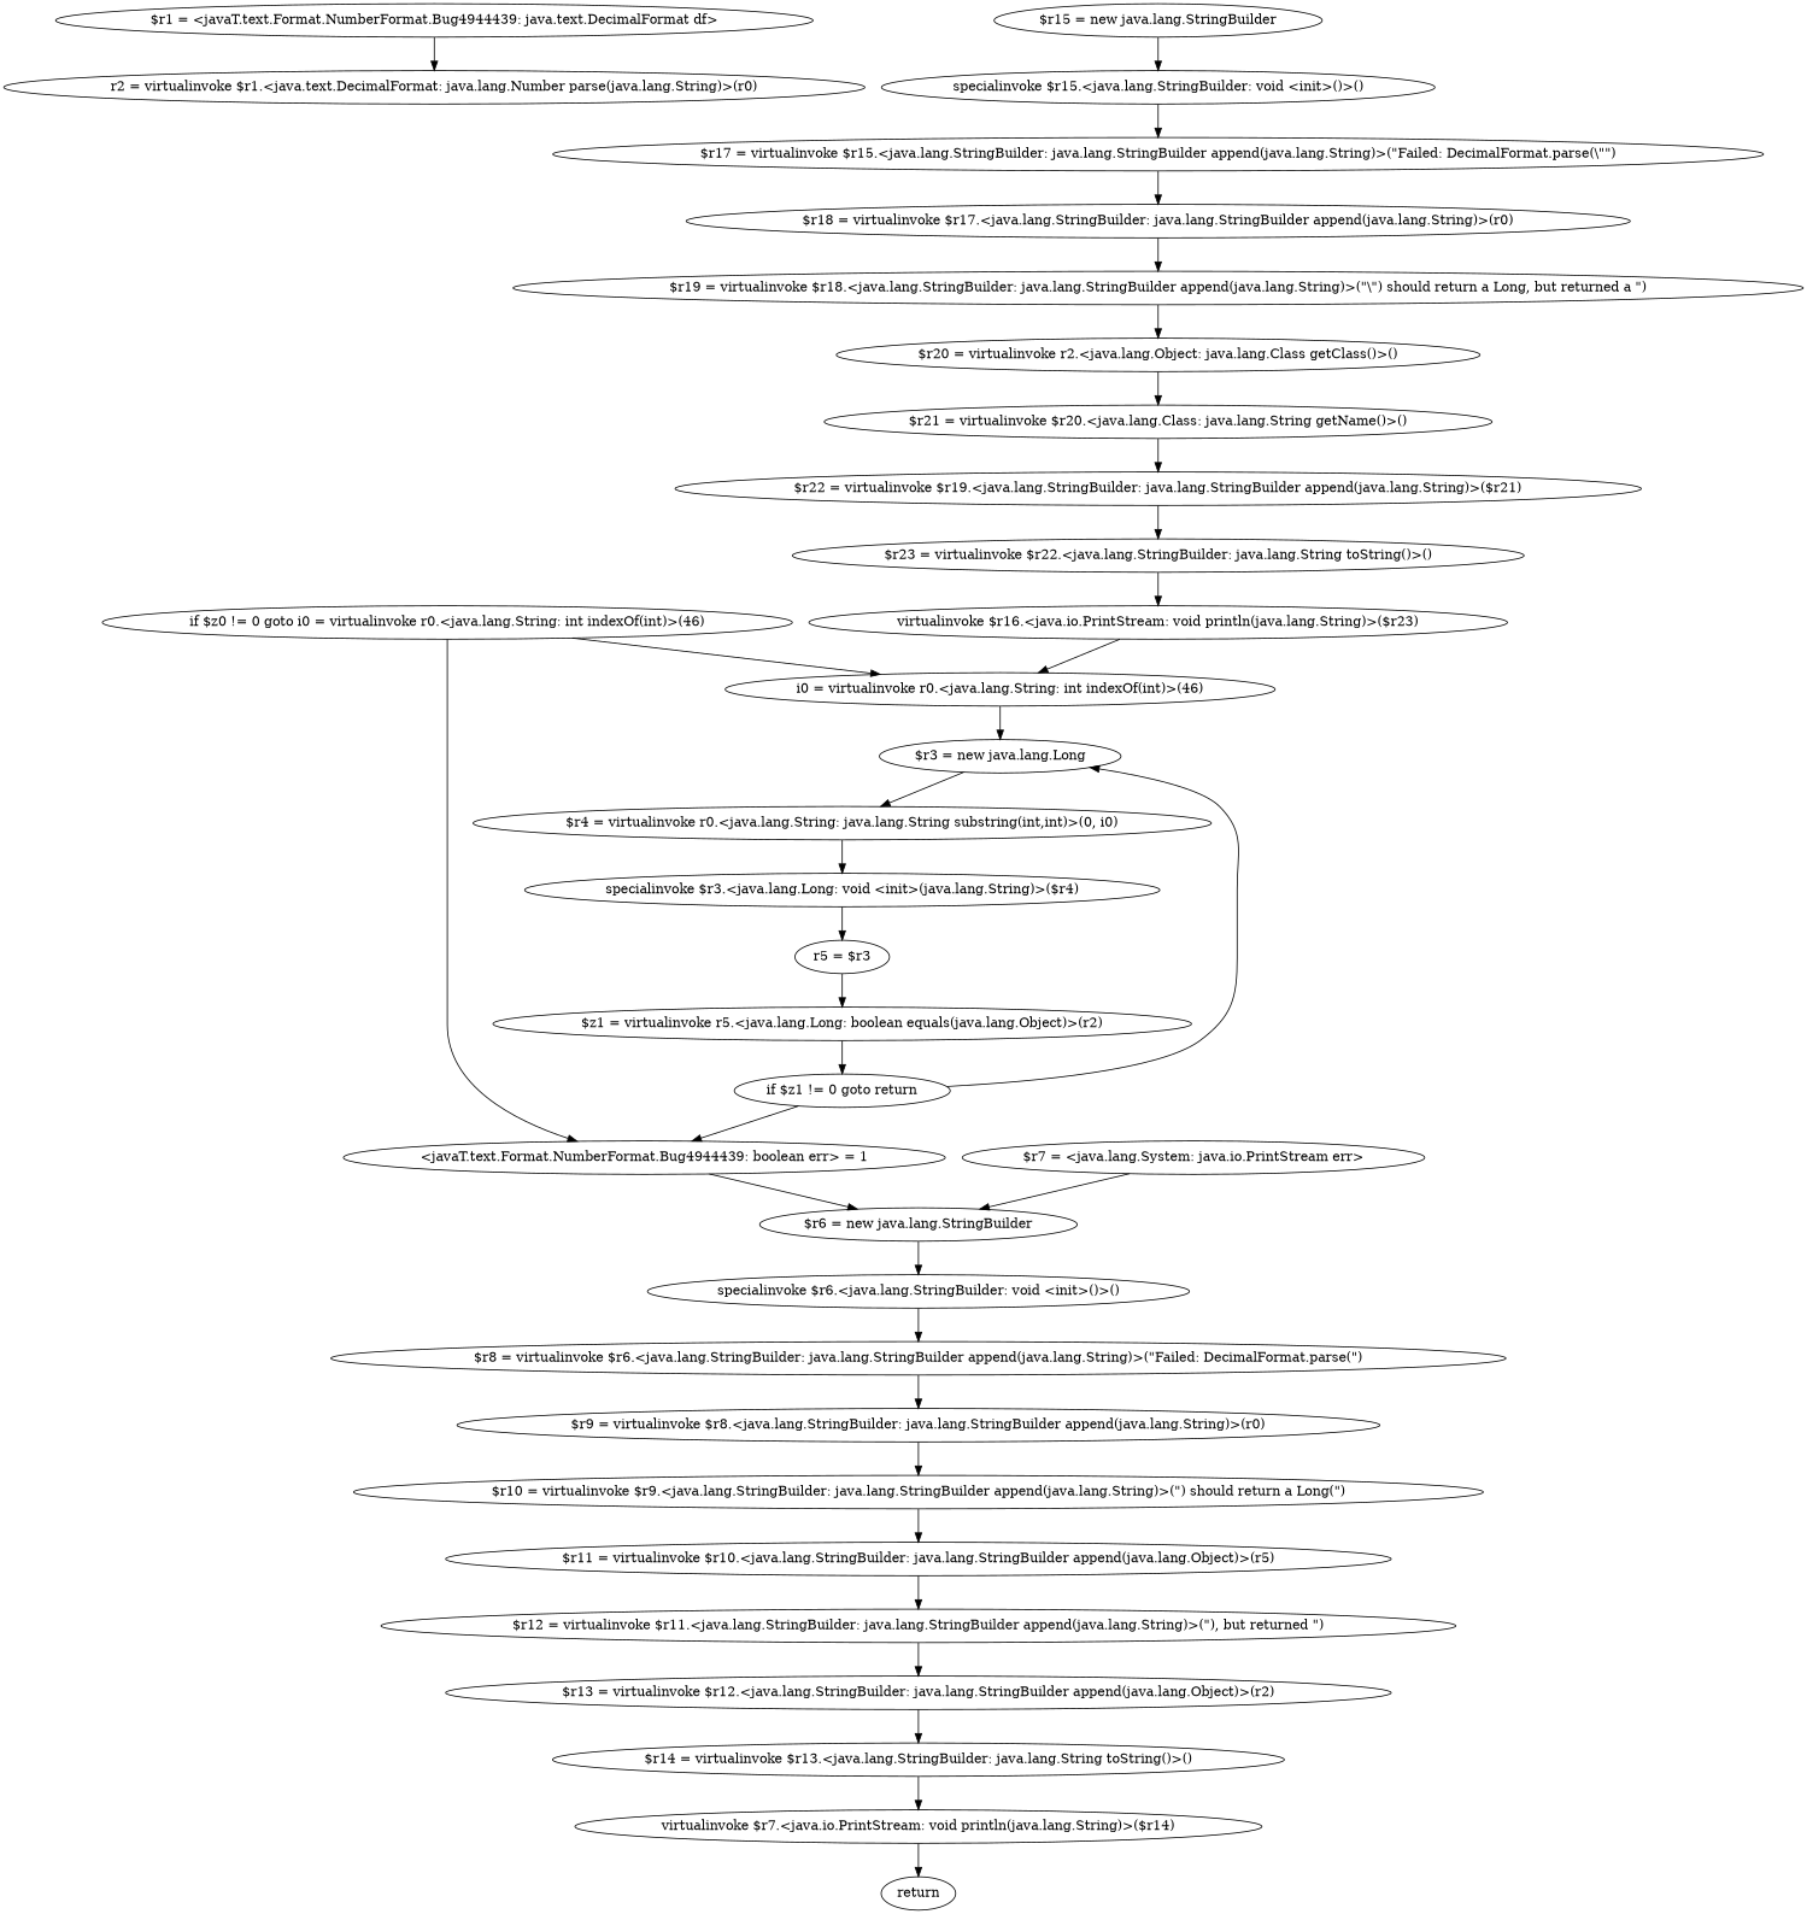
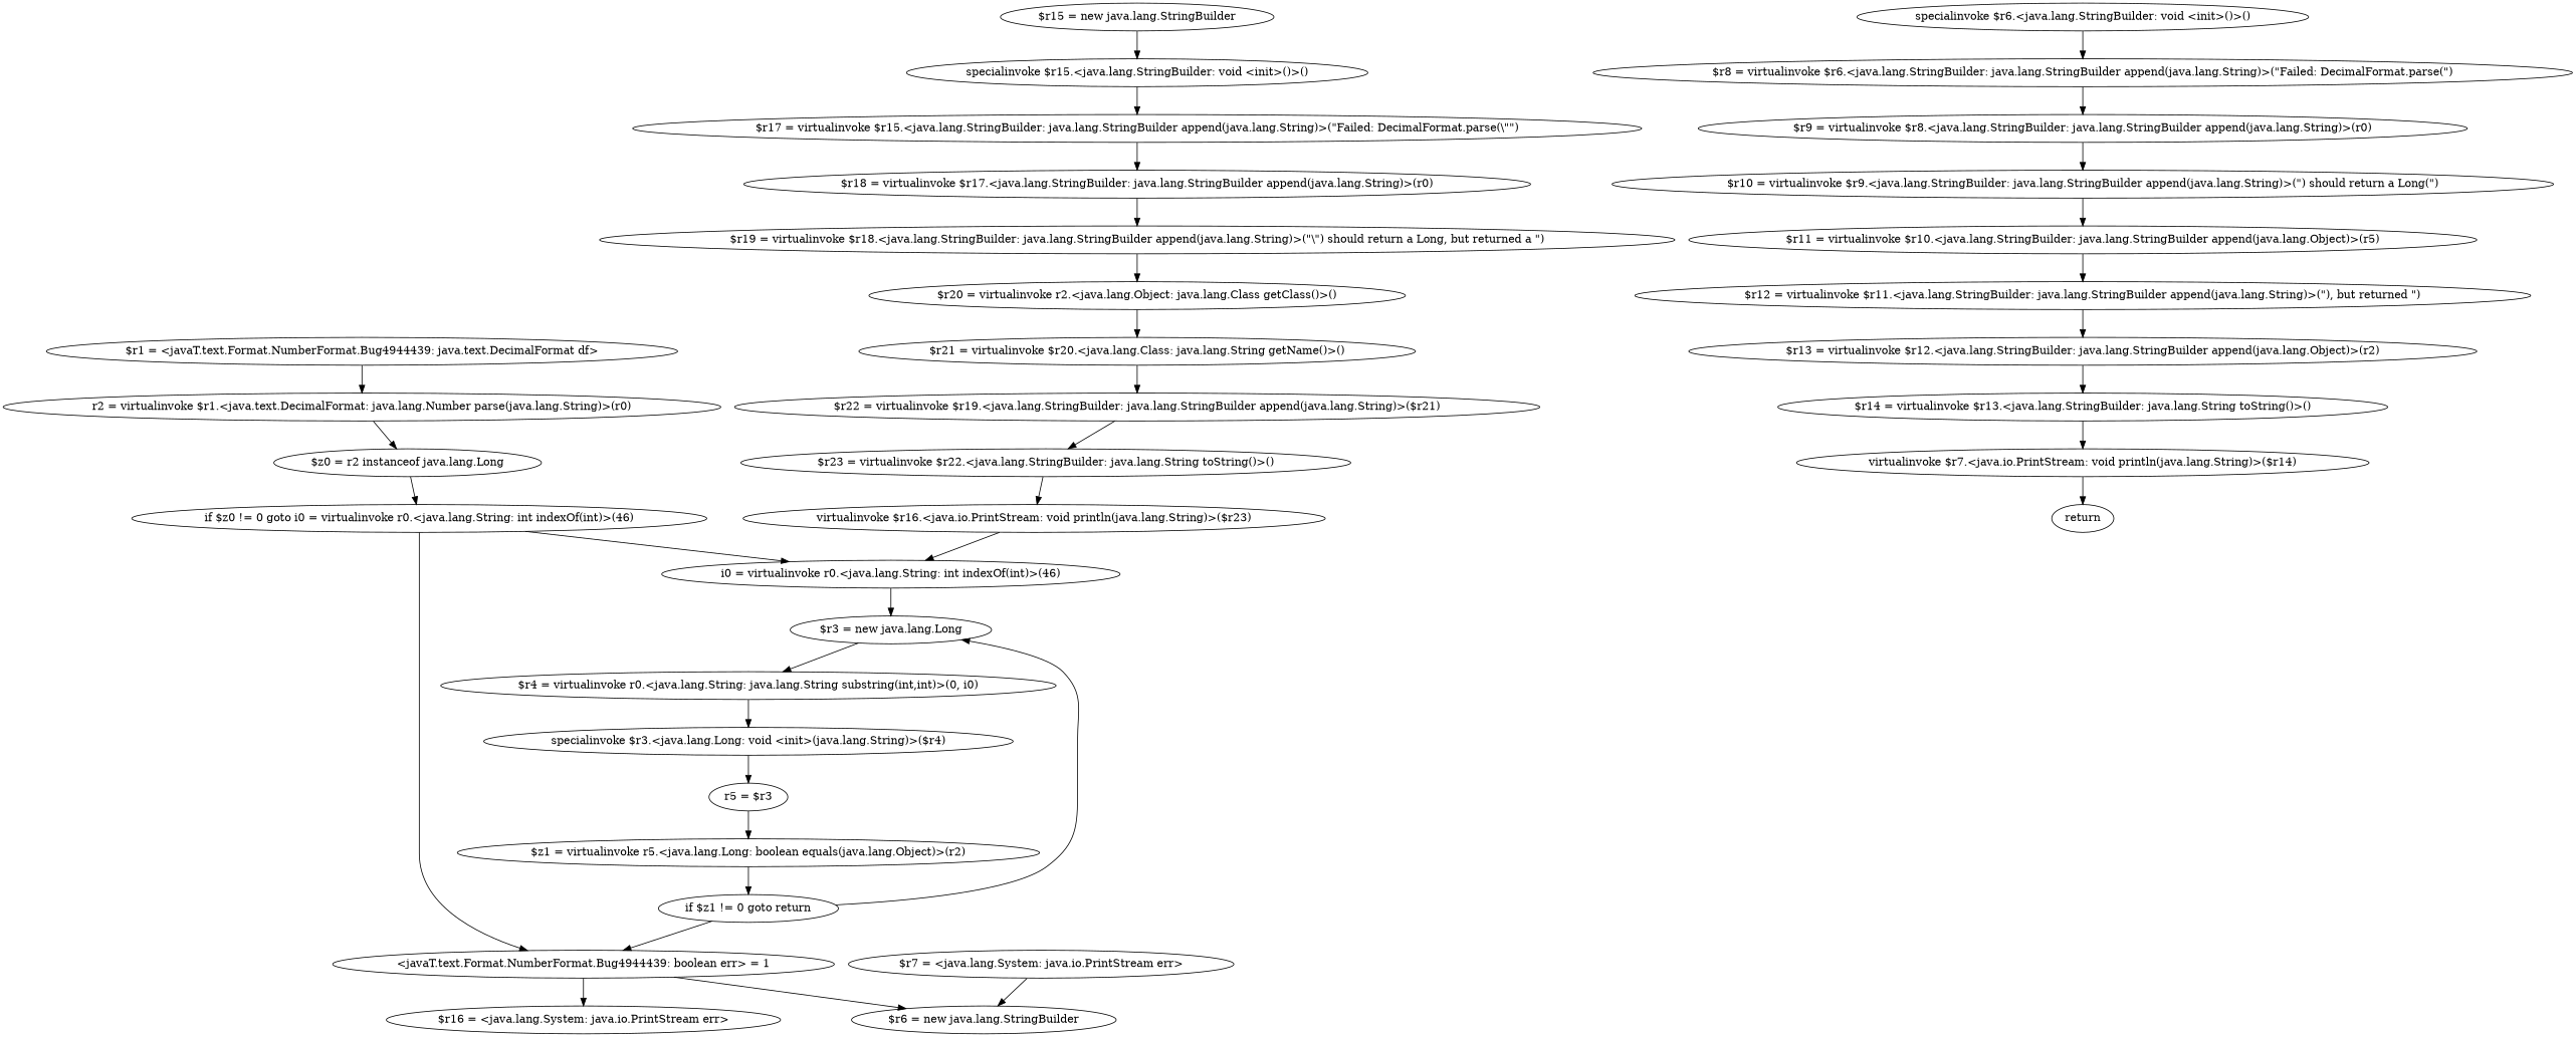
  digraph {
    "$r1 = <javaT.text.Format.NumberFormat.Bug4944439: java.text.DecimalFormat df>"
    "r2 = virtualinvoke $r1.<java.text.DecimalFormat: java.lang.Number parse(java.lang.String)>(r0)"
+   "$z0 = r2 instanceof java.lang.Long"
    "if $z0 != 0 goto i0 = virtualinvoke r0.<java.lang.String: int indexOf(int)>(46)"
    "<javaT.text.Format.NumberFormat.Bug4944439: boolean err> = 1"
    "i0 = virtualinvoke r0.<java.lang.String: int indexOf(int)>(46)"
+   "$r16 = <java.lang.System: java.io.PrintStream err>"
    "$r6 = new java.lang.StringBuilder"
    "$r3 = new java.lang.Long"
    "$r7 = <java.lang.System: java.io.PrintStream err>"
    "$r15 = new java.lang.StringBuilder"
    "specialinvoke $r15.<java.lang.StringBuilder: void <init>()>()"
    "$r17 = virtualinvoke $r15.<java.lang.StringBuilder: java.lang.StringBuilder append(java.lang.String)>(\"Failed: DecimalFormat.parse(\\\"\")"
    "$r18 = virtualinvoke $r17.<java.lang.StringBuilder: java.lang.StringBuilder append(java.lang.String)>(r0)"
    "$r19 = virtualinvoke $r18.<java.lang.StringBuilder: java.lang.StringBuilder append(java.lang.String)>(\"\\\") should return a Long, but returned a \")"
    "$r20 = virtualinvoke r2.<java.lang.Object: java.lang.Class getClass()>()"
    "$r21 = virtualinvoke $r20.<java.lang.Class: java.lang.String getName()>()"
    "$r22 = virtualinvoke $r19.<java.lang.StringBuilder: java.lang.StringBuilder append(java.lang.String)>($r21)"
    "$r23 = virtualinvoke $r22.<java.lang.StringBuilder: java.lang.String toString()>()"
    "virtualinvoke $r16.<java.io.PrintStream: void println(java.lang.String)>($r23)"
    "$r4 = virtualinvoke r0.<java.lang.String: java.lang.String substring(int,int)>(0, i0)"
    "specialinvoke $r3.<java.lang.Long: void <init>(java.lang.String)>($r4)"
    "r5 = $r3"
    "$z1 = virtualinvoke r5.<java.lang.Long: boolean equals(java.lang.Object)>(r2)"
    "if $z1 != 0 goto return"
    "specialinvoke $r6.<java.lang.StringBuilder: void <init>()>()"
    "$r8 = virtualinvoke $r6.<java.lang.StringBuilder: java.lang.StringBuilder append(java.lang.String)>(\"Failed: DecimalFormat.parse(\")"
    "$r9 = virtualinvoke $r8.<java.lang.StringBuilder: java.lang.StringBuilder append(java.lang.String)>(r0)"
    "$r10 = virtualinvoke $r9.<java.lang.StringBuilder: java.lang.StringBuilder append(java.lang.String)>(\") should return a Long(\")"
    "$r11 = virtualinvoke $r10.<java.lang.StringBuilder: java.lang.StringBuilder append(java.lang.Object)>(r5)"
    "$r12 = virtualinvoke $r11.<java.lang.StringBuilder: java.lang.StringBuilder append(java.lang.String)>(\"), but returned \")"
    "$r13 = virtualinvoke $r12.<java.lang.StringBuilder: java.lang.StringBuilder append(java.lang.Object)>(r2)"
    "$r14 = virtualinvoke $r13.<java.lang.StringBuilder: java.lang.String toString()>()"
    "virtualinvoke $r7.<java.io.PrintStream: void println(java.lang.String)>($r14)"
    return
    "$r1 = <javaT.text.Format.NumberFormat.Bug4944439: java.text.DecimalFormat df>" -> "r2 = virtualinvoke $r1.<java.text.DecimalFormat: java.lang.Number parse(java.lang.String)>(r0)"
+   "r2 = virtualinvoke $r1.<java.text.DecimalFormat: java.lang.Number parse(java.lang.String)>(r0)" -> "$z0 = r2 instanceof java.lang.Long"
+   "$z0 = r2 instanceof java.lang.Long" -> "if $z0 != 0 goto i0 = virtualinvoke r0.<java.lang.String: int indexOf(int)>(46)"
    "if $z0 != 0 goto i0 = virtualinvoke r0.<java.lang.String: int indexOf(int)>(46)" -> "<javaT.text.Format.NumberFormat.Bug4944439: boolean err> = 1"
    "if $z0 != 0 goto i0 = virtualinvoke r0.<java.lang.String: int indexOf(int)>(46)" -> "i0 = virtualinvoke r0.<java.lang.String: int indexOf(int)>(46)"
+   "<javaT.text.Format.NumberFormat.Bug4944439: boolean err> = 1" -> "$r16 = <java.lang.System: java.io.PrintStream err>"
    "<javaT.text.Format.NumberFormat.Bug4944439: boolean err> = 1" -> "$r6 = new java.lang.StringBuilder"
    "i0 = virtualinvoke r0.<java.lang.String: int indexOf(int)>(46)" -> "$r3 = new java.lang.Long"
-   "$r6 = new java.lang.StringBuilder" -> "specialinvoke $r6.<java.lang.StringBuilder: void <init>()>()"
    "$r3 = new java.lang.Long" -> "$r4 = virtualinvoke r0.<java.lang.String: java.lang.String substring(int,int)>(0, i0)"
    "$r7 = <java.lang.System: java.io.PrintStream err>" -> "$r6 = new java.lang.StringBuilder"
    "$r15 = new java.lang.StringBuilder" -> "specialinvoke $r15.<java.lang.StringBuilder: void <init>()>()"
    "specialinvoke $r15.<java.lang.StringBuilder: void <init>()>()" -> "$r17 = virtualinvoke $r15.<java.lang.StringBuilder: java.lang.StringBuilder append(java.lang.String)>(\"Failed: DecimalFormat.parse(\\\"\")"
    "$r17 = virtualinvoke $r15.<java.lang.StringBuilder: java.lang.StringBuilder append(java.lang.String)>(\"Failed: DecimalFormat.parse(\\\"\")" -> "$r18 = virtualinvoke $r17.<java.lang.StringBuilder: java.lang.StringBuilder append(java.lang.String)>(r0)"
    "$r18 = virtualinvoke $r17.<java.lang.StringBuilder: java.lang.StringBuilder append(java.lang.String)>(r0)" -> "$r19 = virtualinvoke $r18.<java.lang.StringBuilder: java.lang.StringBuilder append(java.lang.String)>(\"\\\") should return a Long, but returned a \")"
    "$r19 = virtualinvoke $r18.<java.lang.StringBuilder: java.lang.StringBuilder append(java.lang.String)>(\"\\\") should return a Long, but returned a \")" -> "$r20 = virtualinvoke r2.<java.lang.Object: java.lang.Class getClass()>()"
    "$r20 = virtualinvoke r2.<java.lang.Object: java.lang.Class getClass()>()" -> "$r21 = virtualinvoke $r20.<java.lang.Class: java.lang.String getName()>()"
    "$r21 = virtualinvoke $r20.<java.lang.Class: java.lang.String getName()>()" -> "$r22 = virtualinvoke $r19.<java.lang.StringBuilder: java.lang.StringBuilder append(java.lang.String)>($r21)"
    "$r22 = virtualinvoke $r19.<java.lang.StringBuilder: java.lang.StringBuilder append(java.lang.String)>($r21)" -> "$r23 = virtualinvoke $r22.<java.lang.StringBuilder: java.lang.String toString()>()"
    "$r23 = virtualinvoke $r22.<java.lang.StringBuilder: java.lang.String toString()>()" -> "virtualinvoke $r16.<java.io.PrintStream: void println(java.lang.String)>($r23)"
    "virtualinvoke $r16.<java.io.PrintStream: void println(java.lang.String)>($r23)" -> "i0 = virtualinvoke r0.<java.lang.String: int indexOf(int)>(46)"
    "$r4 = virtualinvoke r0.<java.lang.String: java.lang.String substring(int,int)>(0, i0)" -> "specialinvoke $r3.<java.lang.Long: void <init>(java.lang.String)>($r4)"
    "specialinvoke $r3.<java.lang.Long: void <init>(java.lang.String)>($r4)" -> "r5 = $r3"
    "r5 = $r3" -> "$z1 = virtualinvoke r5.<java.lang.Long: boolean equals(java.lang.Object)>(r2)"
    "$z1 = virtualinvoke r5.<java.lang.Long: boolean equals(java.lang.Object)>(r2)" -> "if $z1 != 0 goto return"
    "if $z1 != 0 goto return" -> "<javaT.text.Format.NumberFormat.Bug4944439: boolean err> = 1"
    "if $z1 != 0 goto return" -> "$r3 = new java.lang.Long"
    "specialinvoke $r6.<java.lang.StringBuilder: void <init>()>()" -> "$r8 = virtualinvoke $r6.<java.lang.StringBuilder: java.lang.StringBuilder append(java.lang.String)>(\"Failed: DecimalFormat.parse(\")"
    "$r8 = virtualinvoke $r6.<java.lang.StringBuilder: java.lang.StringBuilder append(java.lang.String)>(\"Failed: DecimalFormat.parse(\")" -> "$r9 = virtualinvoke $r8.<java.lang.StringBuilder: java.lang.StringBuilder append(java.lang.String)>(r0)"
    "$r9 = virtualinvoke $r8.<java.lang.StringBuilder: java.lang.StringBuilder append(java.lang.String)>(r0)" -> "$r10 = virtualinvoke $r9.<java.lang.StringBuilder: java.lang.StringBuilder append(java.lang.String)>(\") should return a Long(\")"
    "$r10 = virtualinvoke $r9.<java.lang.StringBuilder: java.lang.StringBuilder append(java.lang.String)>(\") should return a Long(\")" -> "$r11 = virtualinvoke $r10.<java.lang.StringBuilder: java.lang.StringBuilder append(java.lang.Object)>(r5)"
    "$r11 = virtualinvoke $r10.<java.lang.StringBuilder: java.lang.StringBuilder append(java.lang.Object)>(r5)" -> "$r12 = virtualinvoke $r11.<java.lang.StringBuilder: java.lang.StringBuilder append(java.lang.String)>(\"), but returned \")"
    "$r12 = virtualinvoke $r11.<java.lang.StringBuilder: java.lang.StringBuilder append(java.lang.String)>(\"), but returned \")" -> "$r13 = virtualinvoke $r12.<java.lang.StringBuilder: java.lang.StringBuilder append(java.lang.Object)>(r2)"
    "$r13 = virtualinvoke $r12.<java.lang.StringBuilder: java.lang.StringBuilder append(java.lang.Object)>(r2)" -> "$r14 = virtualinvoke $r13.<java.lang.StringBuilder: java.lang.String toString()>()"
    "$r14 = virtualinvoke $r13.<java.lang.StringBuilder: java.lang.String toString()>()" -> "virtualinvoke $r7.<java.io.PrintStream: void println(java.lang.String)>($r14)"
    "virtualinvoke $r7.<java.io.PrintStream: void println(java.lang.String)>($r14)" -> return
  }
